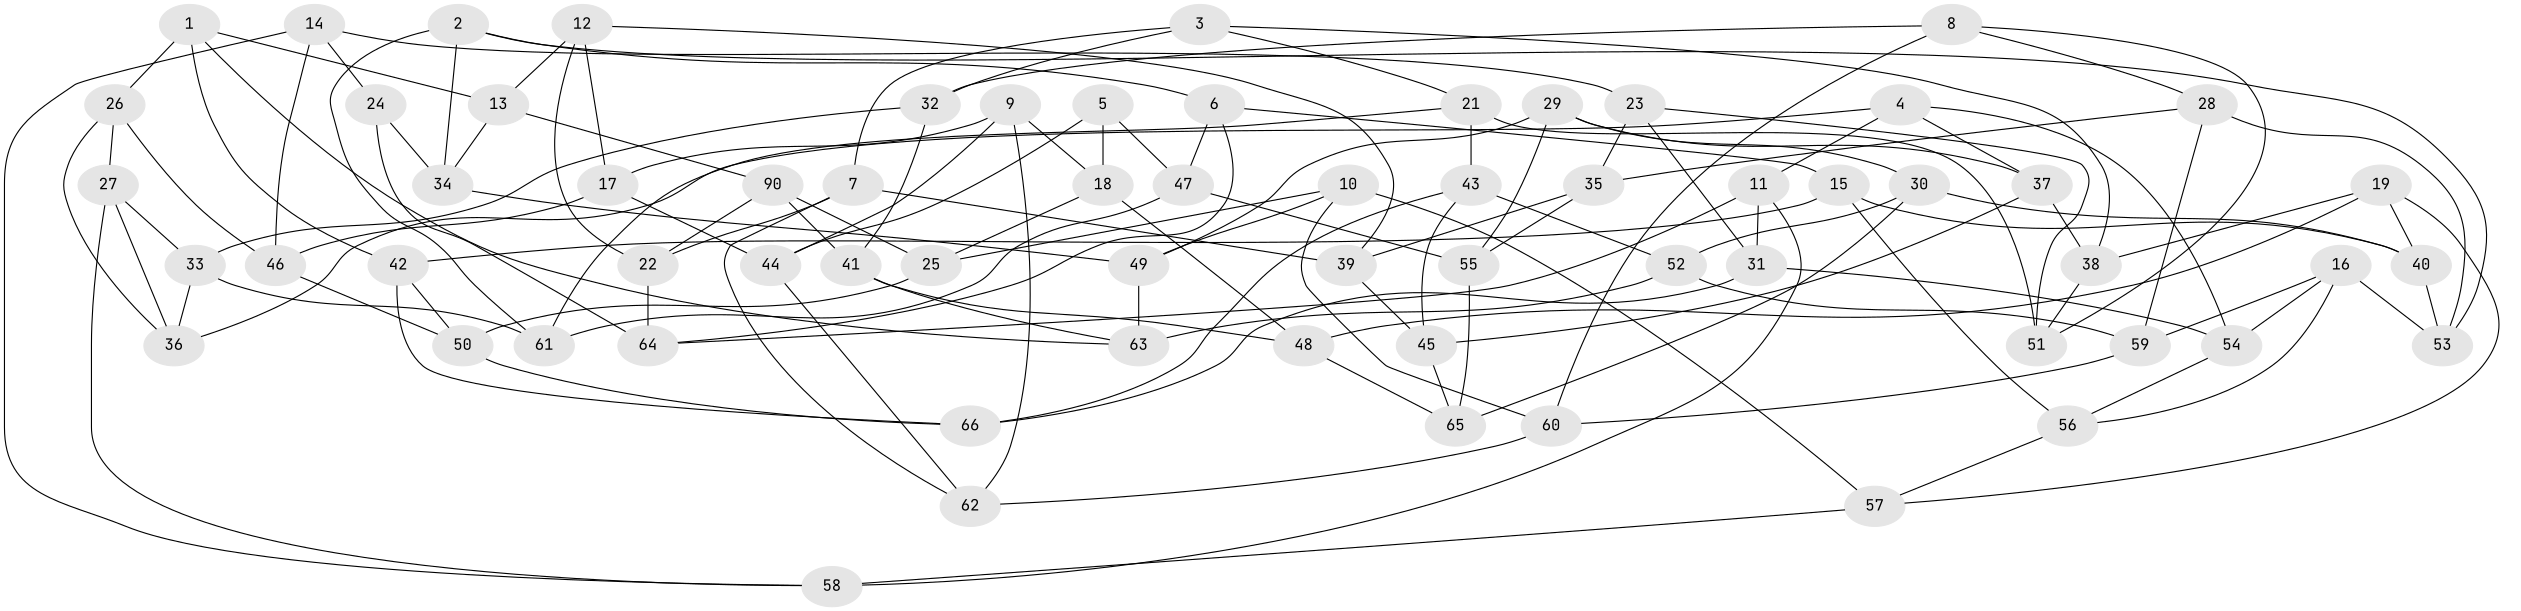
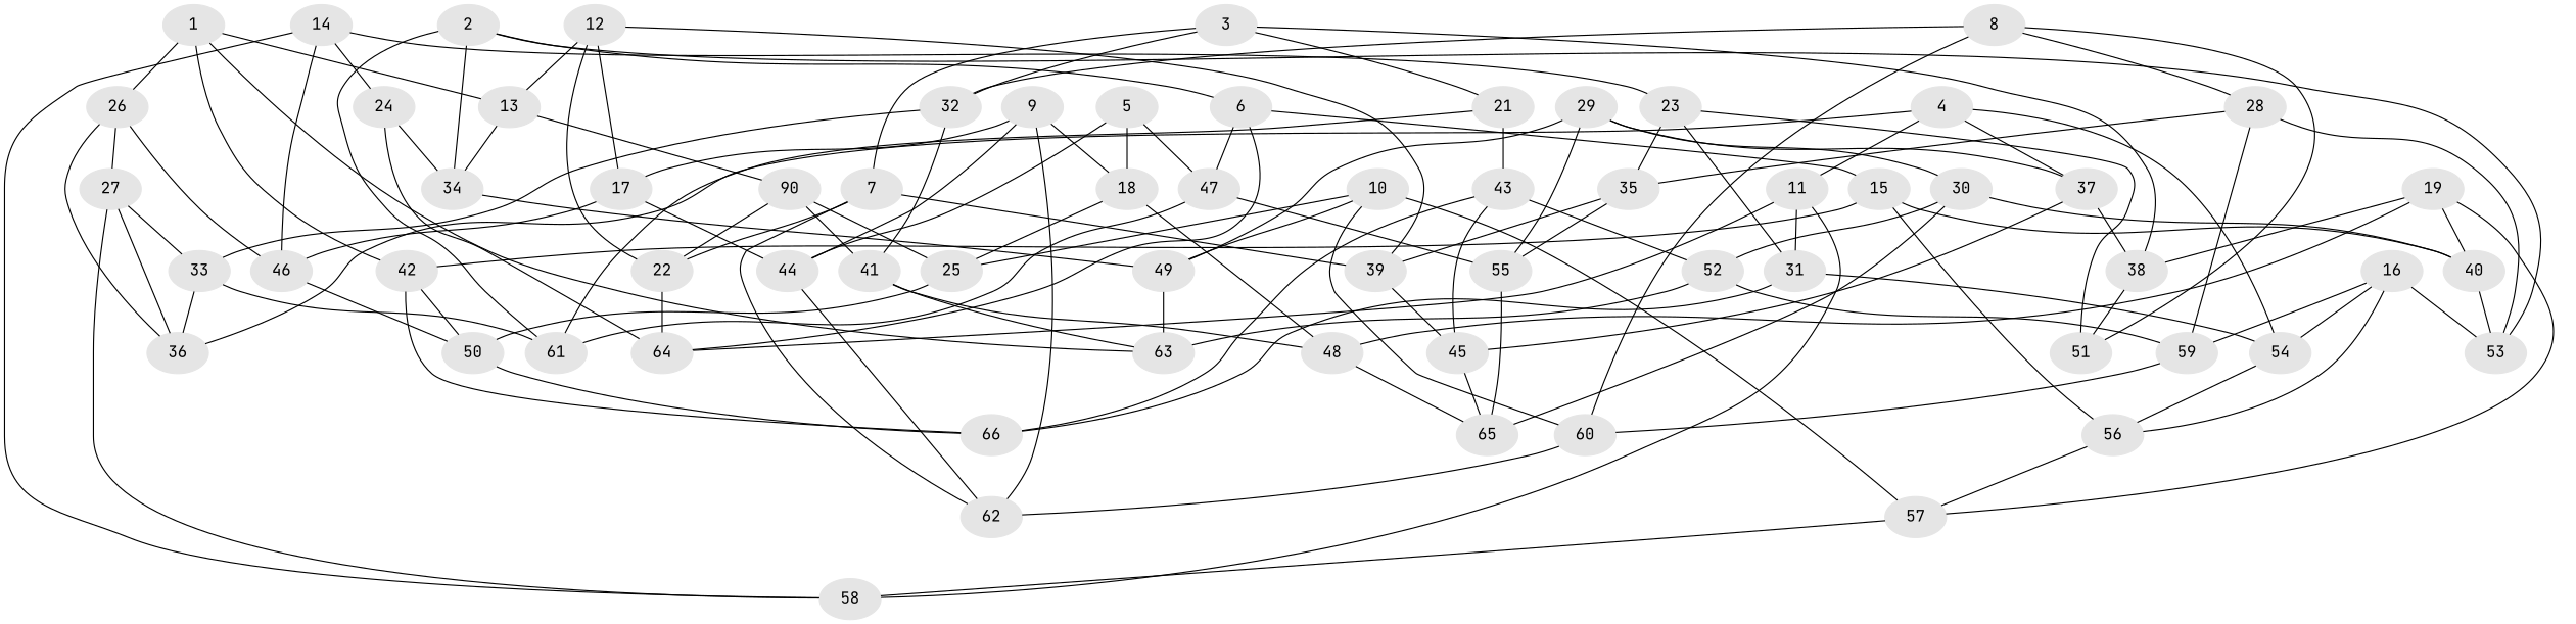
  graph {
    fontname="JetBrains Mono"
    node [color=gray90 fontname="JetBrains Mono" style=filled]
    edge [fontname="JetBrains Mono"]
    1
    13
    26
    42
    63
    34
    n7 [label=90]
    36
    46
    27
    50
    66
    2
    6
    53
    61
    47
    15
    64
    49
    3
    7
    21
    32
    38
    22
    39
    62
    51
    43
    41
    33
    4
    11
    37
    54
    31
    58
    45
    56
    5
    18
    44
    25
    48
    24
    55
    40
    8
    28
    60
    59
    35
    9
    17
    10
    57
    12
    14
    23
    16
    65
    19
    52
    29
    30
    1 -- 13
    1 -- 26
    1 -- 42
    1 -- 63
    13 -- 34
    13 -- n7
    26 -- 36
    26 -- 46
    26 -- 27
    42 -- 50
    42 -- 66
    34 -- 49
    n7 -- 22
    n7 -- 41
    n7 -- 25
    46 -- 50
    27 -- 36
    27 -- 33
    27 -- 58
    50 -- 66
    2 -- 34
    2 -- 6
    2 -- 53
    2 -- 61
    6 -- 47
    6 -- 15
    6 -- 64
    47 -- 61
    47 -- 55
    15 -- 42
    15 -- 56
    15 -- 40
    49 -- 63
    3 -- 7
    3 -- 21
    3 -- 32
    3 -- 38
    7 -- 22
    7 -- 39
    7 -- 62
    21 -- 61
-   21 -- 51
    21 -- 43
    32 -- 41
    32 -- 33
    38 -- 51
    22 -- 64
    39 -- 45
    43 -- 66
    43 -- 45
    43 -- 52
    41 -- 63
    41 -- 48
    33 -- 36
    33 -- 61
    4 -- 36
    4 -- 11
    4 -- 37
    4 -- 54
    11 -- 64
    11 -- 31
    11 -- 58
    37 -- 38
    37 -- 45
    54 -- 56
    31 -- 66
    31 -- 54
    45 -- 65
    56 -- 57
    5 -- 47
    5 -- 18
    5 -- 44
    18 -- 25
    18 -- 48
    44 -- 62
    25 -- 50
    48 -- 65
    24 -- 34
    24 -- 64
    55 -- 65
    40 -- 53
    8 -- 32
    8 -- 51
    8 -- 28
    8 -- 60
    28 -- 53
    28 -- 59
    28 -- 35
    60 -- 62
    59 -- 60
    35 -- 39
    35 -- 55
    9 -- 62
    9 -- 18
    9 -- 44
    9 -- 17
    17 -- 46
    17 -- 44
    10 -- 49
    10 -- 25
    10 -- 60
    10 -- 57
    57 -- 58
    12 -- 13
    12 -- 22
    12 -- 39
    12 -- 17
    14 -- 46
    14 -- 58
    14 -- 24
    14 -- 23
    23 -- 51
    23 -- 31
    23 -- 35
    16 -- 53
    16 -- 54
    16 -- 56
    16 -- 59
    19 -- 38
    19 -- 48
    19 -- 40
    19 -- 57
    52 -- 63
    52 -- 59
    29 -- 49
    29 -- 37
    29 -- 55
    29 -- 30
    30 -- 40
    30 -- 65
    30 -- 52
  }
